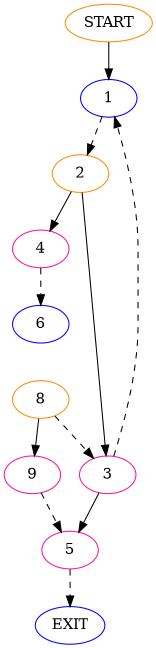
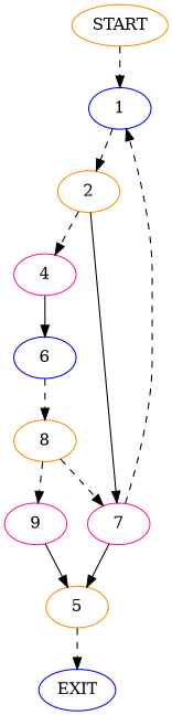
  digraph {
    node [color=darkorange]
    edge [style=dashed]
    n1 [label=START]
    1 [color=blue]
    2
    n4 [color=blue label=EXIT]
-   3 [color=deeppink]
+   3 [color=deeppink label=7]
    4 [color=deeppink]
-   5 [color=deeppink]
+   5
    6 [color=blue]
    8
    9 [color=deeppink]
-   n1 -> 1 [style=solid]
+   n1 -> 1
    1 -> 2
    2 -> 3 [style=solid]
-   2 -> 4 [style=solid]
+   2 -> 4
    3 -> 1
    3 -> 5 [style=solid]
-   4 -> 6
+   4 -> 6 [style=solid]
    5 -> n4
+   6 -> 8
    8 -> 3
-   8 -> 9 [style=solid]
-   9 -> 5
+   8 -> 9
+   9 -> 5 [style=solid]
  }
